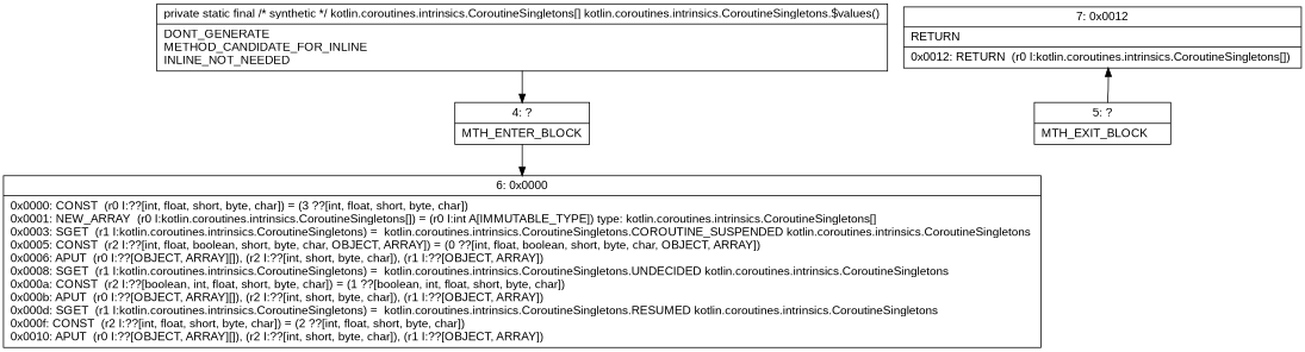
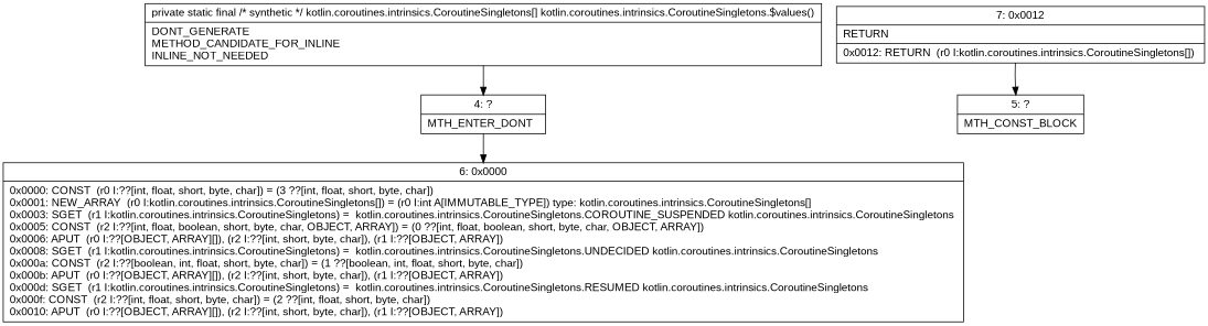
  digraph {
    fontname="Liberation Sans"
    node [fontname="Liberation Sans" shape=record]
    edge [fontname="Liberation Sans"]
-   n1 [label="{4\:\ ?|MTH_ENTER_BLOCK\l}"]
+   n1 [label="{4\:\ ?|MTH_ENTER_DONT\l}"]
    n2 [label="{6\:\ 0x0000|0x0000: CONST  (r0 I:??[int, float, short, byte, char]) = (3 ??[int, float, short, byte, char]) \l0x0001: NEW_ARRAY  (r0 I:kotlin.coroutines.intrinsics.CoroutineSingletons[]) = (r0 I:int A[IMMUTABLE_TYPE]) type: kotlin.coroutines.intrinsics.CoroutineSingletons[] \l0x0003: SGET  (r1 I:kotlin.coroutines.intrinsics.CoroutineSingletons) =  kotlin.coroutines.intrinsics.CoroutineSingletons.COROUTINE_SUSPENDED kotlin.coroutines.intrinsics.CoroutineSingletons \l0x0005: CONST  (r2 I:??[int, float, boolean, short, byte, char, OBJECT, ARRAY]) = (0 ??[int, float, boolean, short, byte, char, OBJECT, ARRAY]) \l0x0006: APUT  (r0 I:??[OBJECT, ARRAY][]), (r2 I:??[int, short, byte, char]), (r1 I:??[OBJECT, ARRAY]) \l0x0008: SGET  (r1 I:kotlin.coroutines.intrinsics.CoroutineSingletons) =  kotlin.coroutines.intrinsics.CoroutineSingletons.UNDECIDED kotlin.coroutines.intrinsics.CoroutineSingletons \l0x000a: CONST  (r2 I:??[boolean, int, float, short, byte, char]) = (1 ??[boolean, int, float, short, byte, char]) \l0x000b: APUT  (r0 I:??[OBJECT, ARRAY][]), (r2 I:??[int, short, byte, char]), (r1 I:??[OBJECT, ARRAY]) \l0x000d: SGET  (r1 I:kotlin.coroutines.intrinsics.CoroutineSingletons) =  kotlin.coroutines.intrinsics.CoroutineSingletons.RESUMED kotlin.coroutines.intrinsics.CoroutineSingletons \l0x000f: CONST  (r2 I:??[int, float, short, byte, char]) = (2 ??[int, float, short, byte, char]) \l0x0010: APUT  (r0 I:??[OBJECT, ARRAY][]), (r2 I:??[int, short, byte, char]), (r1 I:??[OBJECT, ARRAY]) \l}"]
    n3 [label="{7\:\ 0x0012|RETURN\l|0x0012: RETURN  (r0 I:kotlin.coroutines.intrinsics.CoroutineSingletons[]) \l}"]
-   n4 [label="{5\:\ ?|MTH_EXIT_BLOCK\l}"]
+   n4 [label="{5\:\ ?|MTH_CONST_BLOCK\l}"]
    n5 [label="{private static final \/* synthetic *\/ kotlin.coroutines.intrinsics.CoroutineSingletons[] kotlin.coroutines.intrinsics.CoroutineSingletons.$values()  | DONT_GENERATE\lMETHOD_CANDIDATE_FOR_INLINE\lINLINE_NOT_NEEDED\l}"]
    n1 -> n2
-   n4 -> n3
+   n3 -> n4
    n5 -> n1
  }
